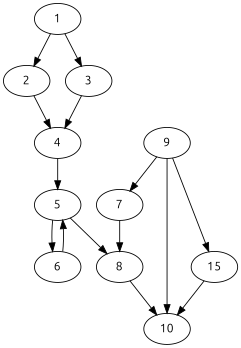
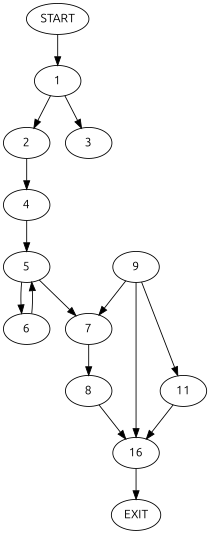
  digraph {
    fontname=Ubuntu
    node [fontname=Ubuntu]
    edge [fontname=Ubuntu]
+   n1 [label=START]
    1
    2
    3
+   n5 [label=EXIT]
    4
    5
    6
    7
    8
-   10
+   10 [label=16]
    9
-   11 [label=15]
+   11
+   n1 -> 1
    1 -> 2
    1 -> 3
    2 -> 4
-   3 -> 4
    4 -> 5
    5 -> 6
-   5 -> 8
+   5 -> 7
    6 -> 5
    7 -> 8
    8 -> 10
+   10 -> n5
    9 -> 7
    9 -> 10
    9 -> 11
    11 -> 10
  }
